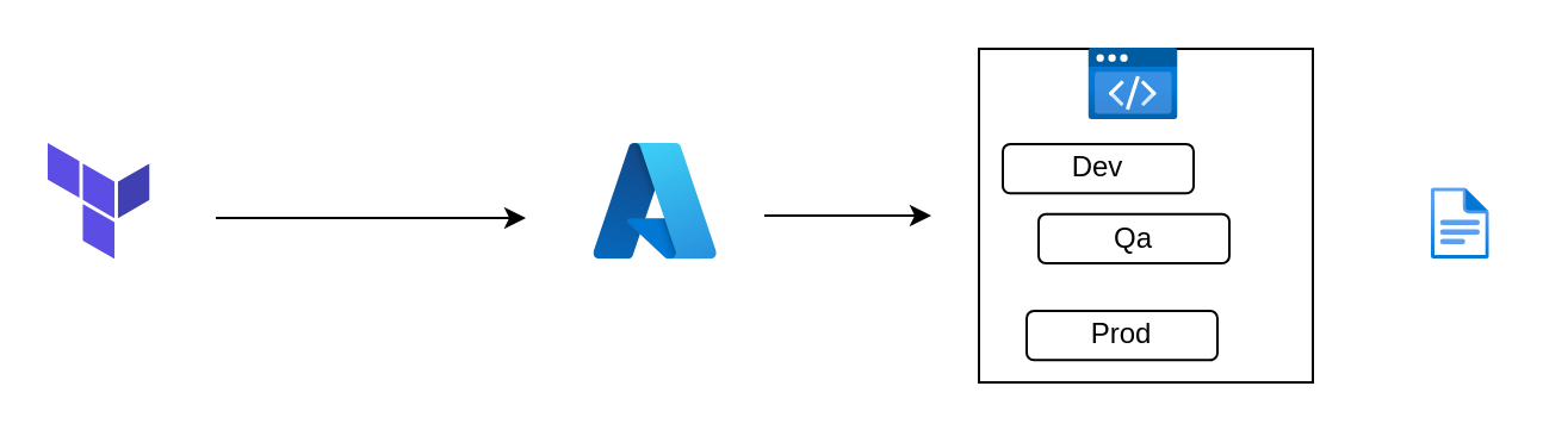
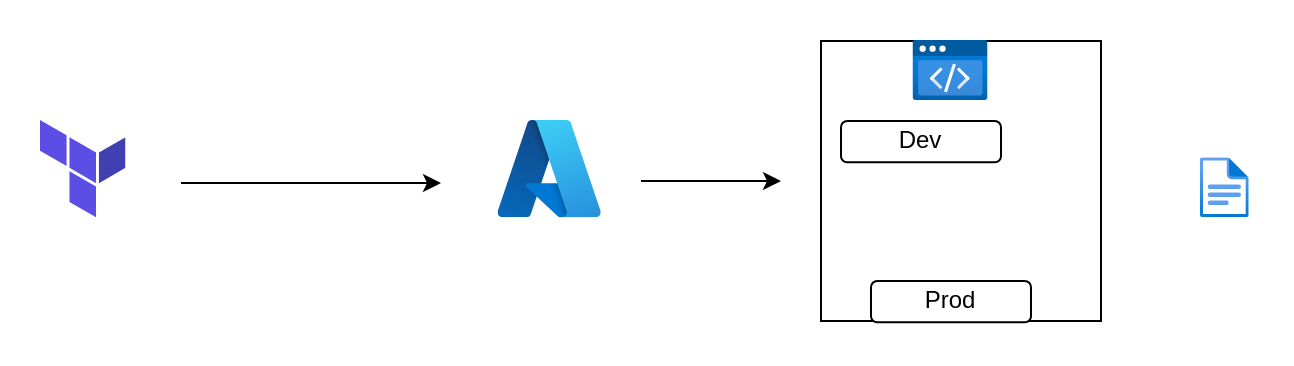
  <mxCell id="0" />
  <mxCell id="1" parent="0" />
  <mxCell id="2" value="" style="whiteSpace=wrap;html=1;aspect=fixed;" vertex="1" parent="1"><mxGeometry x="410" y="20" width="140" height="140" as="geometry" /></mxCell>
  <mxCell id="3" value="" style="shape=image;imageAspect=0;aspect=fixed;verticalLabelPosition=bottom;verticalAlign=top;image=data:image/svg+xml,PHN2ZyB4bWxucz0iaHR0cDovL3d3dy53My5vcmcvMjAwMC9zdmciIGZpbGw9Im5vbmUiIHZpZXdCb3g9IjE2IDE0IDMyIDM2LjM2Mzk5ODQxMzA4NTk0IiBoZWlnaHQ9IjQ1NC41NDk5ODAxNjM1NzQyIiB3aWR0aD0iNDAwIj48cGF0aCBmaWxsPSIjNDA0MEIyIiBkPSJNMzguMDYgMjYuMTUxdjExLjQ3M0w0OCAzMS44OTFWMjAuNDA2bC05Ljk0IDUuNzQ1eiIvPjxwYXRoIGZpbGw9IiM1QzRFRTUiIGQ9Im0yNy4wMyAyMC40MDYgOS45NCA1Ljc0NXYxMS40NzNsLTkuOTQtNS43NFYyMC40MDd6TTE2IDE0djExLjQ3OWw5Ljk0IDUuNzR2LTExLjQ4TDE2IDE0em0xMS4wMyAzMC42MjQgOS45NCA1Ljc0di0xMS40OGwtOS45NC01LjczOXYxMS40OHoiLz48L3N2Zz4=;" vertex="1" parent="1"><mxGeometry x="20" y="60" width="42.75" height="48.63" as="geometry" /></mxCell>
  <mxCell id="4" value="" style="image;aspect=fixed;html=1;points=[];align=center;fontSize=12;image=img/lib/azure2/preview/Static_Apps.svg;" vertex="1" parent="1"><mxGeometry x="456.12" y="20" width="37.77" height="30" as="geometry" /></mxCell>
  <mxCell id="5" value="" style="image;aspect=fixed;html=1;points=[];align=center;fontSize=12;image=img/lib/azure2/other/Azure_A.svg;" vertex="1" parent="1"><mxGeometry x="248.8" y="60" width="51.57" height="48.63" as="geometry" /></mxCell>
  <mxCell id="6" value="" style="image;aspect=fixed;html=1;points=[];align=center;fontSize=12;image=img/lib/azure2/general/File.svg;" vertex="1" parent="1"><mxGeometry x="600" y="78.63" width="24.35" height="30" as="geometry" /></mxCell>
  <mxCell id="7" value="" style="endArrow=classic;html=1;rounded=0;" edge="1" parent="1"><mxGeometry width="50" height="50" relative="1" as="geometry"><mxPoint x="90" y="91" as="sourcePoint" /><mxPoint x="220" y="91" as="targetPoint" /></mxGeometry></mxCell>
  <mxCell id="8" value="" style="endArrow=classic;html=1;rounded=0;" edge="1" parent="1"><mxGeometry width="50" height="50" relative="1" as="geometry"><mxPoint x="320" y="90" as="sourcePoint" /><mxPoint x="390" y="90" as="targetPoint" /></mxGeometry></mxCell>
  <mxCell id="9" value="Dev" style="rounded=1;whiteSpace=wrap;html=1;" vertex="1" parent="1"><mxGeometry x="420" y="60" width="80" height="20.68" as="geometry" /></mxCell>
- <mxCell id="10" value="Qa" style="rounded=1;whiteSpace=wrap;html=1;" vertex="1" parent="1"><mxGeometry x="435" y="89.32" width="80" height="20.68" as="geometry" /></mxCell>
- <mxCell id="11" value="Prod" style="rounded=1;whiteSpace=wrap;html=1;" vertex="1" parent="1"><mxGeometry x="430" y="130" width="80" height="20.68" as="geometry" /></mxCell>
+ <mxCell id="11" value="Prod" style="rounded=1;whiteSpace=wrap;html=1;" vertex="1" parent="1"><mxGeometry x="435" y="140" width="80" height="20.68" as="geometry" /></mxCell>
